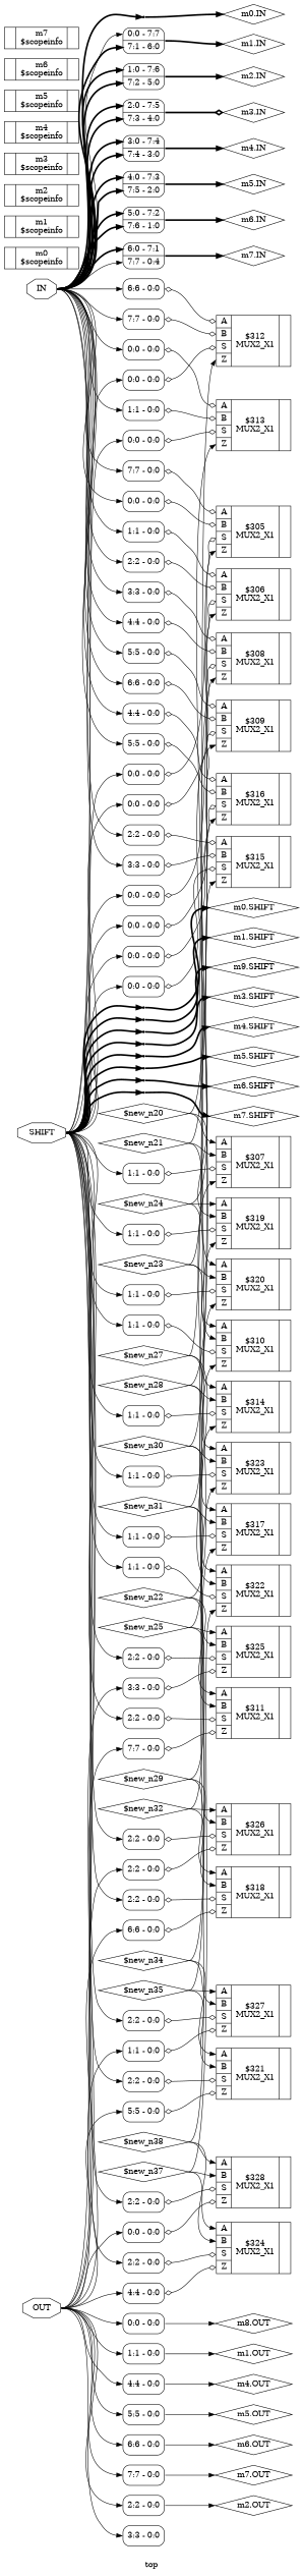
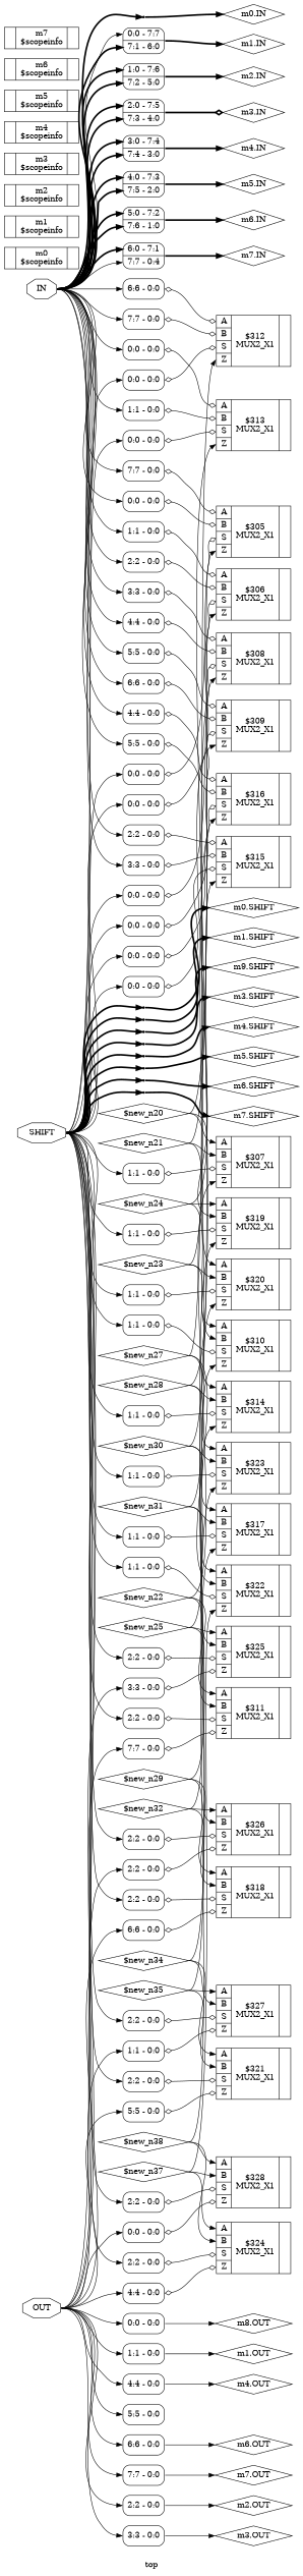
  digraph {
    label=top
    rankdir=LR
    remincross=true
    node [color=black fontcolor=black shape=record]
    edge [color=black fontcolor=black headport="s0:w" tailport=e]
    n1 [label=IN shape=octagon]
    n2 [label="<s0> 7:7 - 0:0 " style=rounded]
    n3 [label="<s0> 0:0 - 0:0 " style=rounded]
    n4 [label="<s0> 1:1 - 0:0 " style=rounded]
    n5 [label="<s0> 2:2 - 0:0 " style=rounded]
    n6 [label="<s0> 3:3 - 0:0 " style=rounded]
    n7 [label="<s0> 4:4 - 0:0 " style=rounded]
    n8 [label="<s0> 5:5 - 0:0 " style=rounded]
    n9 [label="<s0> 6:6 - 0:0 " style=rounded]
    n10 [label="<s0> 6:6 - 0:0 " style=rounded]
    n11 [label="<s0> 7:7 - 0:0 " style=rounded]
    n12 [label="<s0> 0:0 - 0:0 " style=rounded]
    n13 [label="<s0> 1:1 - 0:0 " style=rounded]
    n14 [label="<s0> 2:2 - 0:0 " style=rounded]
    n15 [label="<s0> 3:3 - 0:0 " style=rounded]
    n16 [label="<s0> 4:4 - 0:0 " style=rounded]
    n17 [label="<s0> 5:5 - 0:0 " style=rounded]
    x48 [shape=point color="" fontcolor=""]
    n19 [label="<s1> 0:0 - 7:7 |<s0> 7:1 - 6:0 " style=rounded]
    n20 [label="<s1> 1:0 - 7:6 |<s0> 7:2 - 5:0 " style=rounded]
    n21 [label="<s1> 2:0 - 7:5 |<s0> 7:3 - 4:0 " style=rounded]
    n22 [label="<s1> 3:0 - 7:4 |<s0> 7:4 - 3:0 " style=rounded]
    n23 [label="<s1> 4:0 - 7:3 |<s0> 7:5 - 2:0 " style=rounded]
    n24 [label="<s1> 5:0 - 7:2 |<s0> 7:6 - 1:0 " style=rounded]
    n25 [label="<s1> 6:0 - 7:1 |<s0> 7:7 - 0:4 " style=rounded]
    n26 [label="{{<p44> A|<p45> B|<p46> S|<p47> Z}|$305\nMUX2_X1|{}}" color="" fontcolor=""]
    n27 [label="{{<p44> A|<p45> B|<p46> S|<p47> Z}|$306\nMUX2_X1|{}}" color="" fontcolor=""]
    n28 [label="{{<p44> A|<p45> B|<p46> S|<p47> Z}|$308\nMUX2_X1|{}}" color="" fontcolor=""]
    n29 [label="{{<p44> A|<p45> B|<p46> S|<p47> Z}|$309\nMUX2_X1|{}}" color="" fontcolor=""]
    n30 [label="{{<p44> A|<p45> B|<p46> S|<p47> Z}|$312\nMUX2_X1|{}}" color="" fontcolor=""]
    n31 [label="{{<p44> A|<p45> B|<p46> S|<p47> Z}|$313\nMUX2_X1|{}}" color="" fontcolor=""]
    n32 [label="{{<p44> A|<p45> B|<p46> S|<p47> Z}|$315\nMUX2_X1|{}}" color="" fontcolor=""]
    n33 [label="{{<p44> A|<p45> B|<p46> S|<p47> Z}|$316\nMUX2_X1|{}}" color="" fontcolor=""]
    n34 [label="m0.IN" shape=diamond]
    n35 [label="m1.IN" shape=diamond]
    n36 [label="m2.IN" shape=diamond]
    n37 [label="m3.IN" shape=diamond]
    n38 [label="m4.IN" shape=diamond]
    n39 [label="m5.IN" shape=diamond]
    n40 [label="m6.IN" shape=diamond]
    n41 [label="m7.IN" shape=diamond]
    n42 [label=OUT shape=octagon]
    n43 [label="<s0> 7:7 - 0:0 " style=rounded]
    n44 [label="<s0> 6:6 - 0:0 " style=rounded]
    n45 [label="<s0> 5:5 - 0:0 " style=rounded]
    n46 [label="<s0> 4:4 - 0:0 " style=rounded]
    n47 [label="<s0> 3:3 - 0:0 " style=rounded]
    n48 [label="<s0> 2:2 - 0:0 " style=rounded]
    n49 [label="<s0> 1:1 - 0:0 " style=rounded]
    n50 [label="<s0> 0:0 - 0:0 " style=rounded]
    n51 [label="<s0> 0:0 - 0:0 " style=rounded]
    n52 [label="<s0> 1:1 - 0:0 " style=rounded]
    n53 [label="<s0> 2:2 - 0:0 " style=rounded]
    n54 [label="<s0> 3:3 - 0:0 " style=rounded]
    n55 [label="<s0> 4:4 - 0:0 " style=rounded]
    n56 [label="<s0> 5:5 - 0:0 " style=rounded]
    n57 [label="<s0> 6:6 - 0:0 " style=rounded]
    n58 [label="<s0> 7:7 - 0:0 " style=rounded]
    n59 [label="{{<p44> A|<p45> B|<p46> S|<p47> Z}|$311\nMUX2_X1|{}}" color="" fontcolor=""]
    n60 [label="{{<p44> A|<p45> B|<p46> S|<p47> Z}|$318\nMUX2_X1|{}}" color="" fontcolor=""]
    n61 [label="{{<p44> A|<p45> B|<p46> S|<p47> Z}|$321\nMUX2_X1|{}}" color="" fontcolor=""]
    n62 [label="{{<p44> A|<p45> B|<p46> S|<p47> Z}|$324\nMUX2_X1|{}}" color="" fontcolor=""]
    n63 [label="{{<p44> A|<p45> B|<p46> S|<p47> Z}|$325\nMUX2_X1|{}}" color="" fontcolor=""]
    n64 [label="{{<p44> A|<p45> B|<p46> S|<p47> Z}|$326\nMUX2_X1|{}}" color="" fontcolor=""]
    n65 [label="{{<p44> A|<p45> B|<p46> S|<p47> Z}|$327\nMUX2_X1|{}}" color="" fontcolor=""]
    n66 [label="{{<p44> A|<p45> B|<p46> S|<p47> Z}|$328\nMUX2_X1|{}}" color="" fontcolor=""]
    n67 [label="m8.OUT" shape=diamond]
    n68 [label="m1.OUT" shape=diamond]
    n69 [label="m2.OUT" shape=diamond]
+   n70 [label="m3.OUT" shape=diamond]
    n71 [label="m4.OUT" shape=diamond]
-   n72 [label="m5.OUT" shape=diamond]
    n73 [label="m6.OUT" shape=diamond]
    n74 [label="m7.OUT" shape=diamond]
    n75 [label=SHIFT shape=octagon]
    n76 [label="<s0> 0:0 - 0:0 " style=rounded]
    n77 [label="<s0> 0:0 - 0:0 " style=rounded]
    n78 [label="<s0> 1:1 - 0:0 " style=rounded]
    n79 [label="<s0> 0:0 - 0:0 " style=rounded]
    n80 [label="<s0> 0:0 - 0:0 " style=rounded]
    n81 [label="<s0> 1:1 - 0:0 " style=rounded]
    n82 [label="<s0> 2:2 - 0:0 " style=rounded]
    n83 [label="<s0> 0:0 - 0:0 " style=rounded]
    n84 [label="<s0> 0:0 - 0:0 " style=rounded]
    n85 [label="<s0> 1:1 - 0:0 " style=rounded]
    n86 [label="<s0> 0:0 - 0:0 " style=rounded]
    n87 [label="<s0> 0:0 - 0:0 " style=rounded]
    n88 [label="<s0> 1:1 - 0:0 " style=rounded]
    n89 [label="<s0> 2:2 - 0:0 " style=rounded]
    n90 [label="<s0> 1:1 - 0:0 " style=rounded]
    n91 [label="<s0> 1:1 - 0:0 " style=rounded]
    n92 [label="<s0> 2:2 - 0:0 " style=rounded]
    n93 [label="<s0> 1:1 - 0:0 " style=rounded]
    n94 [label="<s0> 1:1 - 0:0 " style=rounded]
    n95 [label="<s0> 2:2 - 0:0 " style=rounded]
    n96 [label="<s0> 2:2 - 0:0 " style=rounded]
    n97 [label="<s0> 2:2 - 0:0 " style=rounded]
    n98 [label="<s0> 2:2 - 0:0 " style=rounded]
    n99 [label="<s0> 2:2 - 0:0 " style=rounded]
    x50 [shape=point color="" fontcolor=""]
    x53 [shape=point color="" fontcolor=""]
    x56 [shape=point color="" fontcolor=""]
    x59 [shape=point color="" fontcolor=""]
    x62 [shape=point color="" fontcolor=""]
    x65 [shape=point color="" fontcolor=""]
    x68 [shape=point color="" fontcolor=""]
    x71 [shape=point color="" fontcolor=""]
    n108 [label="{{<p44> A|<p45> B|<p46> S|<p47> Z}|$307\nMUX2_X1|{}}" color="" fontcolor=""]
    n109 [label="{{<p44> A|<p45> B|<p46> S|<p47> Z}|$310\nMUX2_X1|{}}" color="" fontcolor=""]
    n110 [label="{{<p44> A|<p45> B|<p46> S|<p47> Z}|$314\nMUX2_X1|{}}" color="" fontcolor=""]
    n111 [label="{{<p44> A|<p45> B|<p46> S|<p47> Z}|$317\nMUX2_X1|{}}" color="" fontcolor=""]
    n112 [label="{{<p44> A|<p45> B|<p46> S|<p47> Z}|$319\nMUX2_X1|{}}" color="" fontcolor=""]
    n113 [label="{{<p44> A|<p45> B|<p46> S|<p47> Z}|$320\nMUX2_X1|{}}" color="" fontcolor=""]
    n114 [label="{{<p44> A|<p45> B|<p46> S|<p47> Z}|$322\nMUX2_X1|{}}" color="" fontcolor=""]
    n115 [label="{{<p44> A|<p45> B|<p46> S|<p47> Z}|$323\nMUX2_X1|{}}" color="" fontcolor=""]
    n116 [label="m0.SHIFT" shape=diamond]
    n117 [label="m1.SHIFT" shape=diamond]
    n118 [label="m9.SHIFT" shape=diamond]
    n119 [label="m3.SHIFT" shape=diamond]
    n120 [label="m4.SHIFT" shape=diamond]
    n121 [label="m5.SHIFT" shape=diamond]
    n122 [label="m6.SHIFT" shape=diamond]
    n123 [label="m7.SHIFT" shape=diamond]
    n124 [label="{{}|m0\n$scopeinfo|{}}" color="" fontcolor=""]
    n125 [label="{{}|m1\n$scopeinfo|{}}" color="" fontcolor=""]
    n126 [label="{{}|m2\n$scopeinfo|{}}" color="" fontcolor=""]
    n127 [label="{{}|m3\n$scopeinfo|{}}" color="" fontcolor=""]
    n128 [label="{{}|m4\n$scopeinfo|{}}" color="" fontcolor=""]
    n129 [label="{{}|m5\n$scopeinfo|{}}" color="" fontcolor=""]
    n130 [label="{{}|m6\n$scopeinfo|{}}" color="" fontcolor=""]
    n131 [label="{{}|m7\n$scopeinfo|{}}" color="" fontcolor=""]
    n132 [label="$new_n20" shape=diamond color="" fontcolor=""]
    n133 [label="$new_n30" shape=diamond color="" fontcolor=""]
    n134 [label="$new_n31" shape=diamond color="" fontcolor=""]
    n135 [label="$new_n32" shape=diamond color="" fontcolor=""]
    n136 [label="$new_n34" shape=diamond color="" fontcolor=""]
    n137 [label="$new_n35" shape=diamond color="" fontcolor=""]
    n138 [label="$new_n37" shape=diamond color="" fontcolor=""]
    n139 [label="$new_n38" shape=diamond color="" fontcolor=""]
    n140 [label="$new_n21" shape=diamond color="" fontcolor=""]
    n141 [label="$new_n22" shape=diamond color="" fontcolor=""]
    n142 [label="$new_n23" shape=diamond color="" fontcolor=""]
    n143 [label="$new_n24" shape=diamond color="" fontcolor=""]
    n144 [label="$new_n25" shape=diamond color="" fontcolor=""]
    n145 [label="$new_n27" shape=diamond color="" fontcolor=""]
    n146 [label="$new_n28" shape=diamond color="" fontcolor=""]
    n147 [label="$new_n29" shape=diamond color="" fontcolor=""]
    n1 -> n2
    n1 -> n3
    n1 -> n4
    n1 -> n5
    n1 -> n6
    n1 -> n7
    n1 -> n8
    n1 -> n9
    n1 -> n10
    n1 -> n11
    n1 -> n12
    n1 -> n13
    n1 -> n14
    n1 -> n15
    n1 -> n16
    n1 -> n17
    n1 -> x48 [headport=w style="setlinewidth(3)"]
    n1 -> n19 [style="setlinewidth(3)"]
    n1 -> n19 [headport="s1:w"]
    n1 -> n20 [style="setlinewidth(3)"]
    n1 -> n20 [headport="s1:w" style="setlinewidth(3)"]
    n1 -> n21 [style="setlinewidth(3)"]
    n1 -> n21 [headport="s1:w" style="setlinewidth(3)"]
    n1 -> n22 [style="setlinewidth(3)"]
    n1 -> n22 [headport="s1:w" style="setlinewidth(3)"]
    n1 -> n23 [style="setlinewidth(3)"]
    n1 -> n23 [headport="s1:w" style="setlinewidth(3)"]
    n1 -> n24 [style="setlinewidth(3)"]
    n1 -> n24 [headport="s1:w" style="setlinewidth(3)"]
    n1 -> n25
    n1 -> n25 [headport="s1:w" style="setlinewidth(3)"]
    n2 -> n26 [arrowhead=odiamond arrowtail=odiamond dir=both headport="p44:w"]
    n3 -> n26 [arrowhead=odiamond arrowtail=odiamond dir=both headport="p45:w"]
    n4 -> n27 [arrowhead=odiamond arrowtail=odiamond dir=both headport="p44:w"]
    n5 -> n27 [arrowhead=odiamond arrowtail=odiamond dir=both headport="p45:w"]
    n6 -> n28 [arrowhead=odiamond arrowtail=odiamond dir=both headport="p44:w"]
    n7 -> n28 [arrowhead=odiamond arrowtail=odiamond dir=both headport="p45:w"]
    n8 -> n29 [arrowhead=odiamond arrowtail=odiamond dir=both headport="p44:w"]
    n9 -> n29 [arrowhead=odiamond arrowtail=odiamond dir=both headport="p45:w"]
    n10 -> n30 [arrowhead=odiamond arrowtail=odiamond dir=both headport="p44:w"]
    n11 -> n30 [arrowhead=odiamond arrowtail=odiamond dir=both headport="p45:w"]
    n12 -> n31 [arrowhead=odiamond arrowtail=odiamond dir=both headport="p44:w"]
    n13 -> n31 [arrowhead=odiamond arrowtail=odiamond dir=both headport="p45:w"]
    n14 -> n32 [arrowhead=odiamond arrowtail=odiamond dir=both headport="p44:w"]
    n15 -> n32 [arrowhead=odiamond arrowtail=odiamond dir=both headport="p45:w"]
    n16 -> n33 [arrowhead=odiamond arrowtail=odiamond dir=both headport="p44:w"]
    n17 -> n33 [arrowhead=odiamond arrowtail=odiamond dir=both headport="p45:w"]
    x48 -> n34 [headport=w style="setlinewidth(3)"]
    n19 -> n35 [headport=w style="setlinewidth(3)"]
    n20 -> n36 [headport=w style="setlinewidth(3)"]
    n21 -> n37 [arrowhead=odiamond headport=w style="setlinewidth(3)"]
    n22 -> n38 [headport=w style="setlinewidth(3)"]
    n23 -> n39 [headport=w style="setlinewidth(3)"]
    n24 -> n40 [headport=w style="setlinewidth(3)"]
    n25 -> n41 [headport=w style="setlinewidth(3)"]
    n42 -> n43
    n42 -> n44
    n42 -> n45
    n42 -> n46
    n42 -> n47
    n42 -> n48
    n42 -> n49
    n42 -> n50
    n42 -> n51
    n42 -> n52
    n42 -> n53
    n42 -> n54
    n42 -> n55
    n42 -> n56
    n42 -> n57
    n42 -> n58
    n43 -> n59 [arrowhead=odiamond arrowtail=odiamond dir=both headport="p47:w"]
    n44 -> n60 [arrowhead=odiamond arrowtail=odiamond dir=both headport="p47:w"]
    n45 -> n61 [arrowhead=odiamond arrowtail=odiamond dir=both headport="p47:w"]
    n46 -> n62 [arrowhead=odiamond arrowtail=odiamond dir=both headport="p47:w"]
    n47 -> n63 [arrowhead=odiamond arrowtail=odiamond dir=both headport="p47:w"]
    n48 -> n64 [arrowhead=odiamond arrowtail=odiamond dir=both headport="p47:w"]
    n49 -> n65 [arrowhead=odiamond arrowtail=odiamond dir=both headport="p47:w"]
    n50 -> n66 [arrowhead=odiamond arrowtail=odiamond dir=both headport="p47:w"]
    n51 -> n67 [headport=w]
    n52 -> n68 [headport=w]
    n53 -> n69 [headport=w]
+   n54 -> n70 [headport=w]
    n55 -> n71 [headport=w]
-   n56 -> n72 [headport=w]
    n57 -> n73 [headport=w]
    n58 -> n74 [headport=w]
    n75 -> n76
    n75 -> n77
    n75 -> n78
    n75 -> n79
    n75 -> n80
    n75 -> n81
    n75 -> n82
    n75 -> n83
    n75 -> n84
    n75 -> n85
    n75 -> n86
    n75 -> n87
    n75 -> n88
    n75 -> n89
    n75 -> n90
    n75 -> n91
    n75 -> n92
    n75 -> n93
    n75 -> n94
    n75 -> n95
    n75 -> n96
    n75 -> n97
    n75 -> n98
    n75 -> n99
    n75 -> x50 [headport=w style="setlinewidth(3)"]
    n75 -> x53 [headport=w style="setlinewidth(3)"]
    n75 -> x56 [headport=w style="setlinewidth(3)"]
    n75 -> x59 [headport=w style="setlinewidth(3)"]
    n75 -> x62 [headport=w style="setlinewidth(3)"]
    n75 -> x65 [headport=w style="setlinewidth(3)"]
    n75 -> x68 [headport=w style="setlinewidth(3)"]
    n75 -> x71 [headport=w style="setlinewidth(3)"]
    n76 -> n26 [arrowhead=odiamond arrowtail=odiamond dir=both headport="p46:w"]
    n77 -> n27 [arrowhead=odiamond arrowtail=odiamond dir=both headport="p46:w"]
    n78 -> n108 [arrowhead=odiamond arrowtail=odiamond dir=both headport="p46:w"]
    n79 -> n28 [arrowhead=odiamond arrowtail=odiamond dir=both headport="p46:w"]
    n80 -> n29 [arrowhead=odiamond arrowtail=odiamond dir=both headport="p46:w"]
    n81 -> n109 [arrowhead=odiamond arrowtail=odiamond dir=both headport="p46:w"]
    n82 -> n59 [arrowhead=odiamond arrowtail=odiamond dir=both headport="p46:w"]
    n83 -> n30 [arrowhead=odiamond arrowtail=odiamond dir=both headport="p46:w"]
    n84 -> n31 [arrowhead=odiamond arrowtail=odiamond dir=both headport="p46:w"]
    n85 -> n110 [arrowhead=odiamond arrowtail=odiamond dir=both headport="p46:w"]
    n86 -> n32 [arrowhead=odiamond arrowtail=odiamond dir=both headport="p46:w"]
    n87 -> n33 [arrowhead=odiamond arrowtail=odiamond dir=both headport="p46:w"]
    n88 -> n111 [arrowhead=odiamond arrowtail=odiamond dir=both headport="p46:w"]
    n89 -> n60 [arrowhead=odiamond arrowtail=odiamond dir=both headport="p46:w"]
    n90 -> n112 [arrowhead=odiamond arrowtail=odiamond dir=both headport="p46:w"]
    n91 -> n113 [arrowhead=odiamond arrowtail=odiamond dir=both headport="p46:w"]
    n92 -> n61 [arrowhead=odiamond arrowtail=odiamond dir=both headport="p46:w"]
    n93 -> n114 [arrowhead=odiamond arrowtail=odiamond dir=both headport="p46:w"]
    n94 -> n115 [arrowhead=odiamond arrowtail=odiamond dir=both headport="p46:w"]
    n95 -> n62 [arrowhead=odiamond arrowtail=odiamond dir=both headport="p46:w"]
    n96 -> n63 [arrowhead=odiamond arrowtail=odiamond dir=both headport="p46:w"]
    n97 -> n64 [arrowhead=odiamond arrowtail=odiamond dir=both headport="p46:w"]
    n98 -> n65 [arrowhead=odiamond arrowtail=odiamond dir=both headport="p46:w"]
    n99 -> n66 [arrowhead=odiamond arrowtail=odiamond dir=both headport="p46:w"]
    x50 -> n116 [headport=w style="setlinewidth(3)"]
    x53 -> n117 [headport=w style="setlinewidth(3)"]
    x56 -> n118 [headport=w style="setlinewidth(3)"]
    x59 -> n119 [headport=w style="setlinewidth(3)"]
    x62 -> n120 [headport=w style="setlinewidth(3)"]
    x65 -> n121 [headport=w style="setlinewidth(3)"]
    x68 -> n122 [headport=w style="setlinewidth(3)"]
    x71 -> n123 [headport=w style="setlinewidth(3)"]
    n132 -> n26 [headport="p47:w"]
    n132 -> n108 [headport="p44:w"]
    n132 -> n112 [headport="p45:w"]
    n133 -> n32 [headport="p47:w"]
    n133 -> n111 [headport="p44:w"]
    n133 -> n115 [headport="p45:w"]
    n134 -> n33 [headport="p47:w"]
    n134 -> n111 [headport="p45:w"]
    n134 -> n114 [headport="p44:w"]
    n135 -> n60 [headport="p45:w"]
    n135 -> n64 [headport="p44:w"]
    n135 -> n111 [headport="p47:w"]
    n136 -> n61 [headport="p44:w"]
    n136 -> n65 [headport="p45:w"]
    n136 -> n112 [headport="p47:w"]
    n137 -> n61 [headport="p45:w"]
    n137 -> n65 [headport="p44:w"]
    n137 -> n113 [headport="p47:w"]
    n138 -> n62 [headport="p44:w"]
    n138 -> n66 [headport="p45:w"]
    n138 -> n114 [headport="p47:w"]
    n139 -> n62 [headport="p45:w"]
    n139 -> n66 [headport="p44:w"]
    n139 -> n115 [headport="p47:w"]
    n140 -> n27 [headport="p47:w"]
    n140 -> n108 [headport="p45:w"]
    n140 -> n113 [headport="p44:w"]
    n141 -> n59 [headport="p44:w"]
    n141 -> n63 [headport="p45:w"]
    n141 -> n108 [headport="p47:w"]
    n142 -> n28 [headport="p47:w"]
    n142 -> n109 [headport="p44:w"]
    n142 -> n113 [headport="p45:w"]
    n143 -> n29 [headport="p47:w"]
    n143 -> n109 [headport="p45:w"]
    n143 -> n112 [headport="p44:w"]
    n144 -> n59 [headport="p45:w"]
    n144 -> n63 [headport="p44:w"]
    n144 -> n109 [headport="p47:w"]
    n145 -> n30 [headport="p47:w"]
    n145 -> n110 [headport="p44:w"]
    n145 -> n114 [headport="p45:w"]
    n146 -> n31 [headport="p47:w"]
    n146 -> n110 [headport="p45:w"]
    n146 -> n115 [headport="p44:w"]
    n147 -> n60 [headport="p44:w"]
    n147 -> n64 [headport="p45:w"]
    n147 -> n110 [headport="p47:w"]
  }
